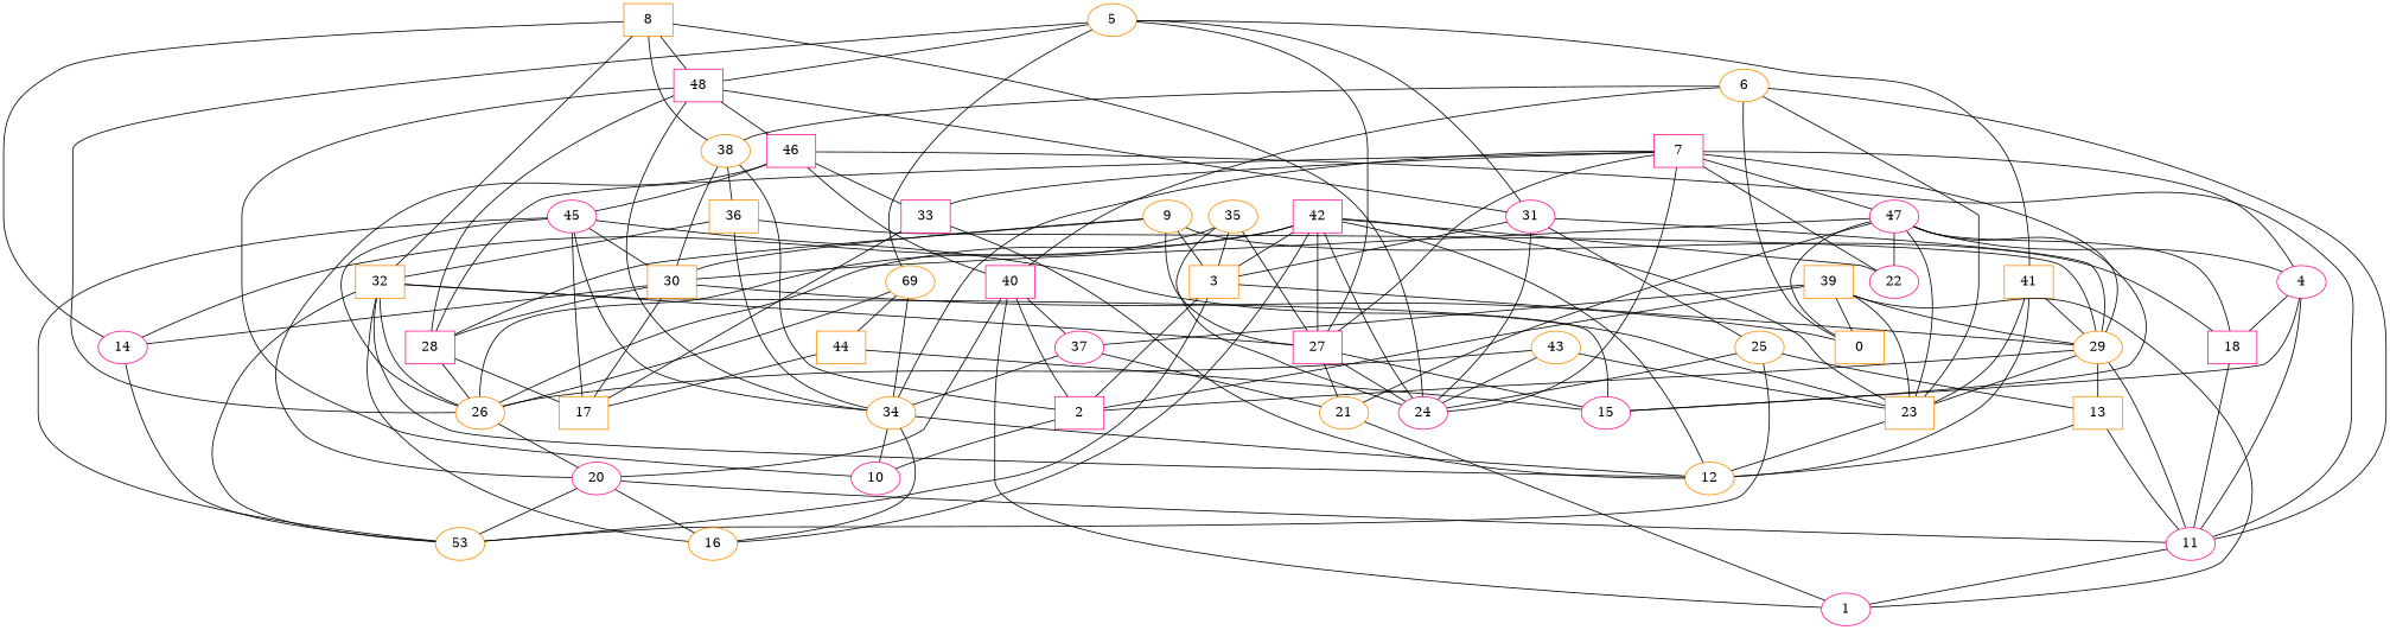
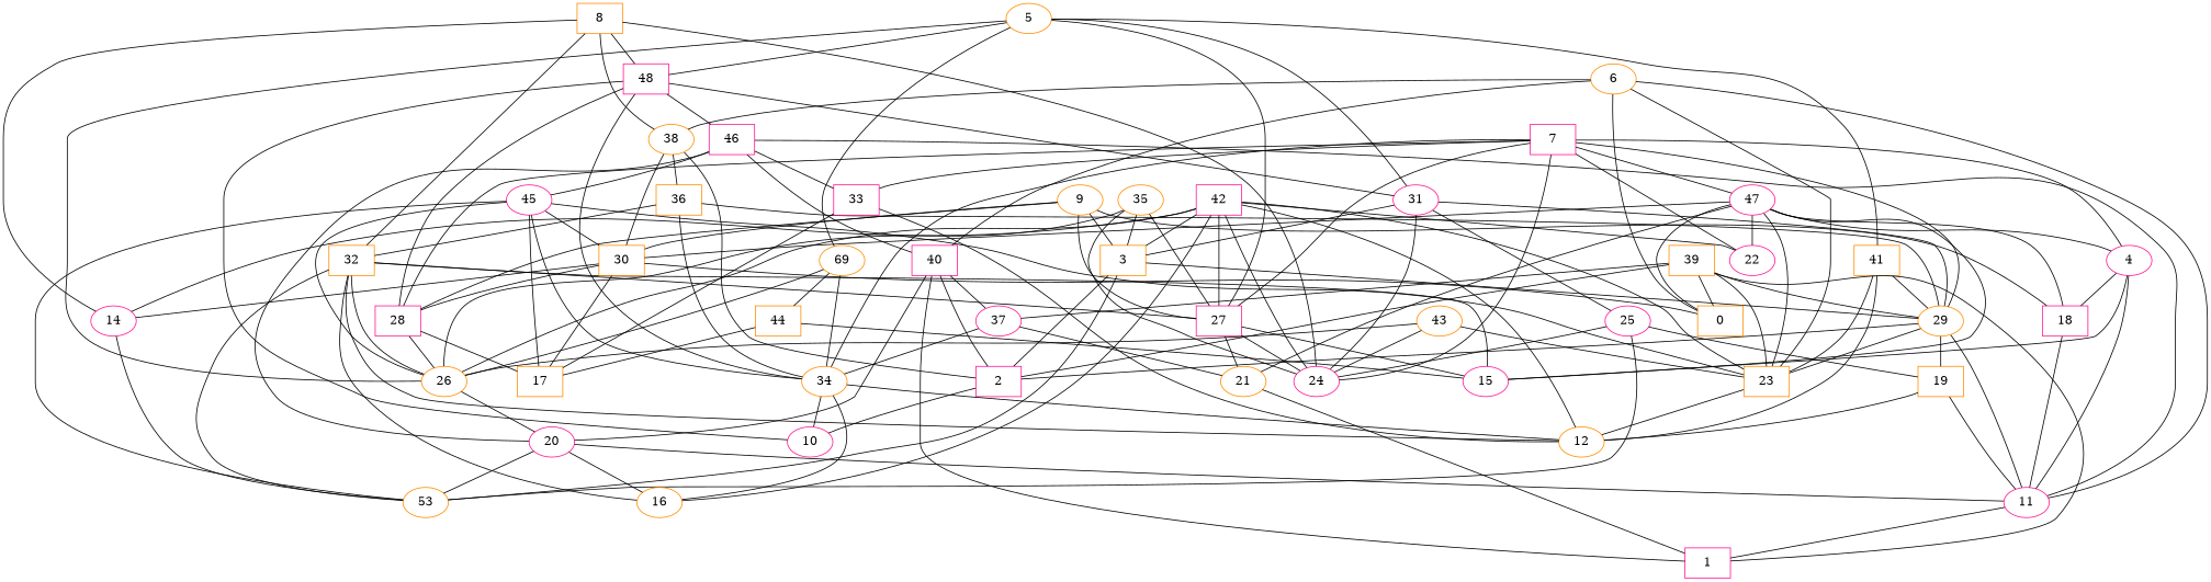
  digraph {
    node [color=darkorange shape=ellipse]
    edge [color=black dir=none]
    31 [color=deeppink]
-   25
+   25 [color=deeppink]
    24 [color=deeppink]
    3 [shape=box]
    29
    n6 [label=53]
-   19 [shape=box label=13]
+   19 [shape=box]
    2 [color=deeppink shape=box]
    23 [shape=box]
    11 [color=deeppink]
    37 [color=deeppink]
    21
    34
-   1 [color=deeppink]
+   1 [color=deeppink shape=box]
    16
    12
    10 [color=deeppink]
    36 [shape=box]
    32 [shape=box]
    26
    15 [color=deeppink]
    27 [color=deeppink shape=box]
    43
    20 [color=deeppink]
    44 [shape=box]
    17 [shape=box]
    33 [color=deeppink shape=box]
    14 [color=deeppink]
    8 [shape=box]
    38
    48 [color=deeppink shape=box]
    30 [shape=box]
    46 [color=deeppink shape=box]
    28 [color=deeppink shape=box]
    0 [shape=box]
    45 [color=deeppink]
    40 [color=deeppink shape=box]
    41 [shape=box]
    39 [shape=box]
    18 [color=deeppink shape=box]
    5
    n42 [label=69]
    4 [color=deeppink]
    35
    7 [color=deeppink shape=box]
    22 [color=deeppink]
    47 [color=deeppink]
    42 [color=deeppink shape=box]
    9
    6
    subgraph sub_1 {
      31
      25
      24
      3
      29
      n6
      19
      2
      23
      11
      37
      21
      34
      1
      16
      12
      10
      36
      32
      26
      15
      27
      43
      20
      44
      17
      33
      14
      8
      38
      48
      30
      46
      28
      0
      45
      40
      41
      39
      18
      5
      n42
      4
      35
      7
      22
      47
      42
      9
      6
    }
    31 -> 25
    31 -> 24
    31 -> 3
    31 -> 29
    25 -> 24
    25 -> n6
    25 -> 19
    3 -> 29
    3 -> n6
    3 -> 2
    29 -> 19
    29 -> 2
    29 -> 23
    29 -> 11
    19 -> 11
    19 -> 12
    2 -> 10
    23 -> 12
    11 -> 1
    37 -> 21
    37 -> 34
    21 -> 1
    34 -> 16
    34 -> 12
    34 -> 10
    36 -> 29
    36 -> 34
    36 -> 32
    32 -> n6
    32 -> 16
    32 -> 12
    32 -> 26
    32 -> 15
    32 -> 27
    26 -> 20
    27 -> 24
    27 -> 21
    27 -> 15
    43 -> 24
    43 -> 23
    43 -> 26
    20 -> n6
    20 -> 11
    20 -> 16
    44 -> 15
    44 -> 17
    33 -> 12
    33 -> 17
    14 -> n6
    8 -> 24
    8 -> 32
    8 -> 14
    8 -> 38
    8 -> 48
    38 -> 2
    38 -> 36
    38 -> 30
    48 -> 31
    48 -> 34
    48 -> 10
    48 -> 46
    48 -> 28
    30 -> 17
    30 -> 14
    30 -> 28
    30 -> 0
    46 -> 11
    46 -> 20
    46 -> 33
    46 -> 45
    46 -> 40
    28 -> 26
    28 -> 17
    45 -> n6
    45 -> 23
    45 -> 34
    45 -> 26
    45 -> 17
    45 -> 30
    40 -> 2
    40 -> 37
    40 -> 1
    40 -> 20
    41 -> 29
    41 -> 23
    41 -> 12
    39 -> 29
    39 -> 2
    39 -> 23
    39 -> 37
    39 -> 1
    39 -> 0
    18 -> 11
    5 -> 31
    5 -> 26
    5 -> 27
    5 -> 48
    5 -> 41
    5 -> n42
    n42 -> 34
    n42 -> 26
    n42 -> 44
    4 -> 11
    4 -> 15
    4 -> 18
    35 -> 24
    35 -> 3
    35 -> 26
    35 -> 27
    7 -> 24
    7 -> 29
    7 -> 34
    7 -> 27
    7 -> 33
    7 -> 28
    7 -> 4
    7 -> 22
    7 -> 47
    47 -> 23
    47 -> 21
    47 -> 15
    47 -> 30
    47 -> 0
    47 -> 18
    47 -> 4
    47 -> 22
    42 -> 24
    42 -> 3
    42 -> 23
    42 -> 16
    42 -> 12
    42 -> 26
    42 -> 27
    42 -> 14
    42 -> 22
    9 -> 3
    9 -> 27
    9 -> 30
    9 -> 28
    9 -> 18
    6 -> 23
    6 -> 11
    6 -> 38
    6 -> 0
    6 -> 40
  }
